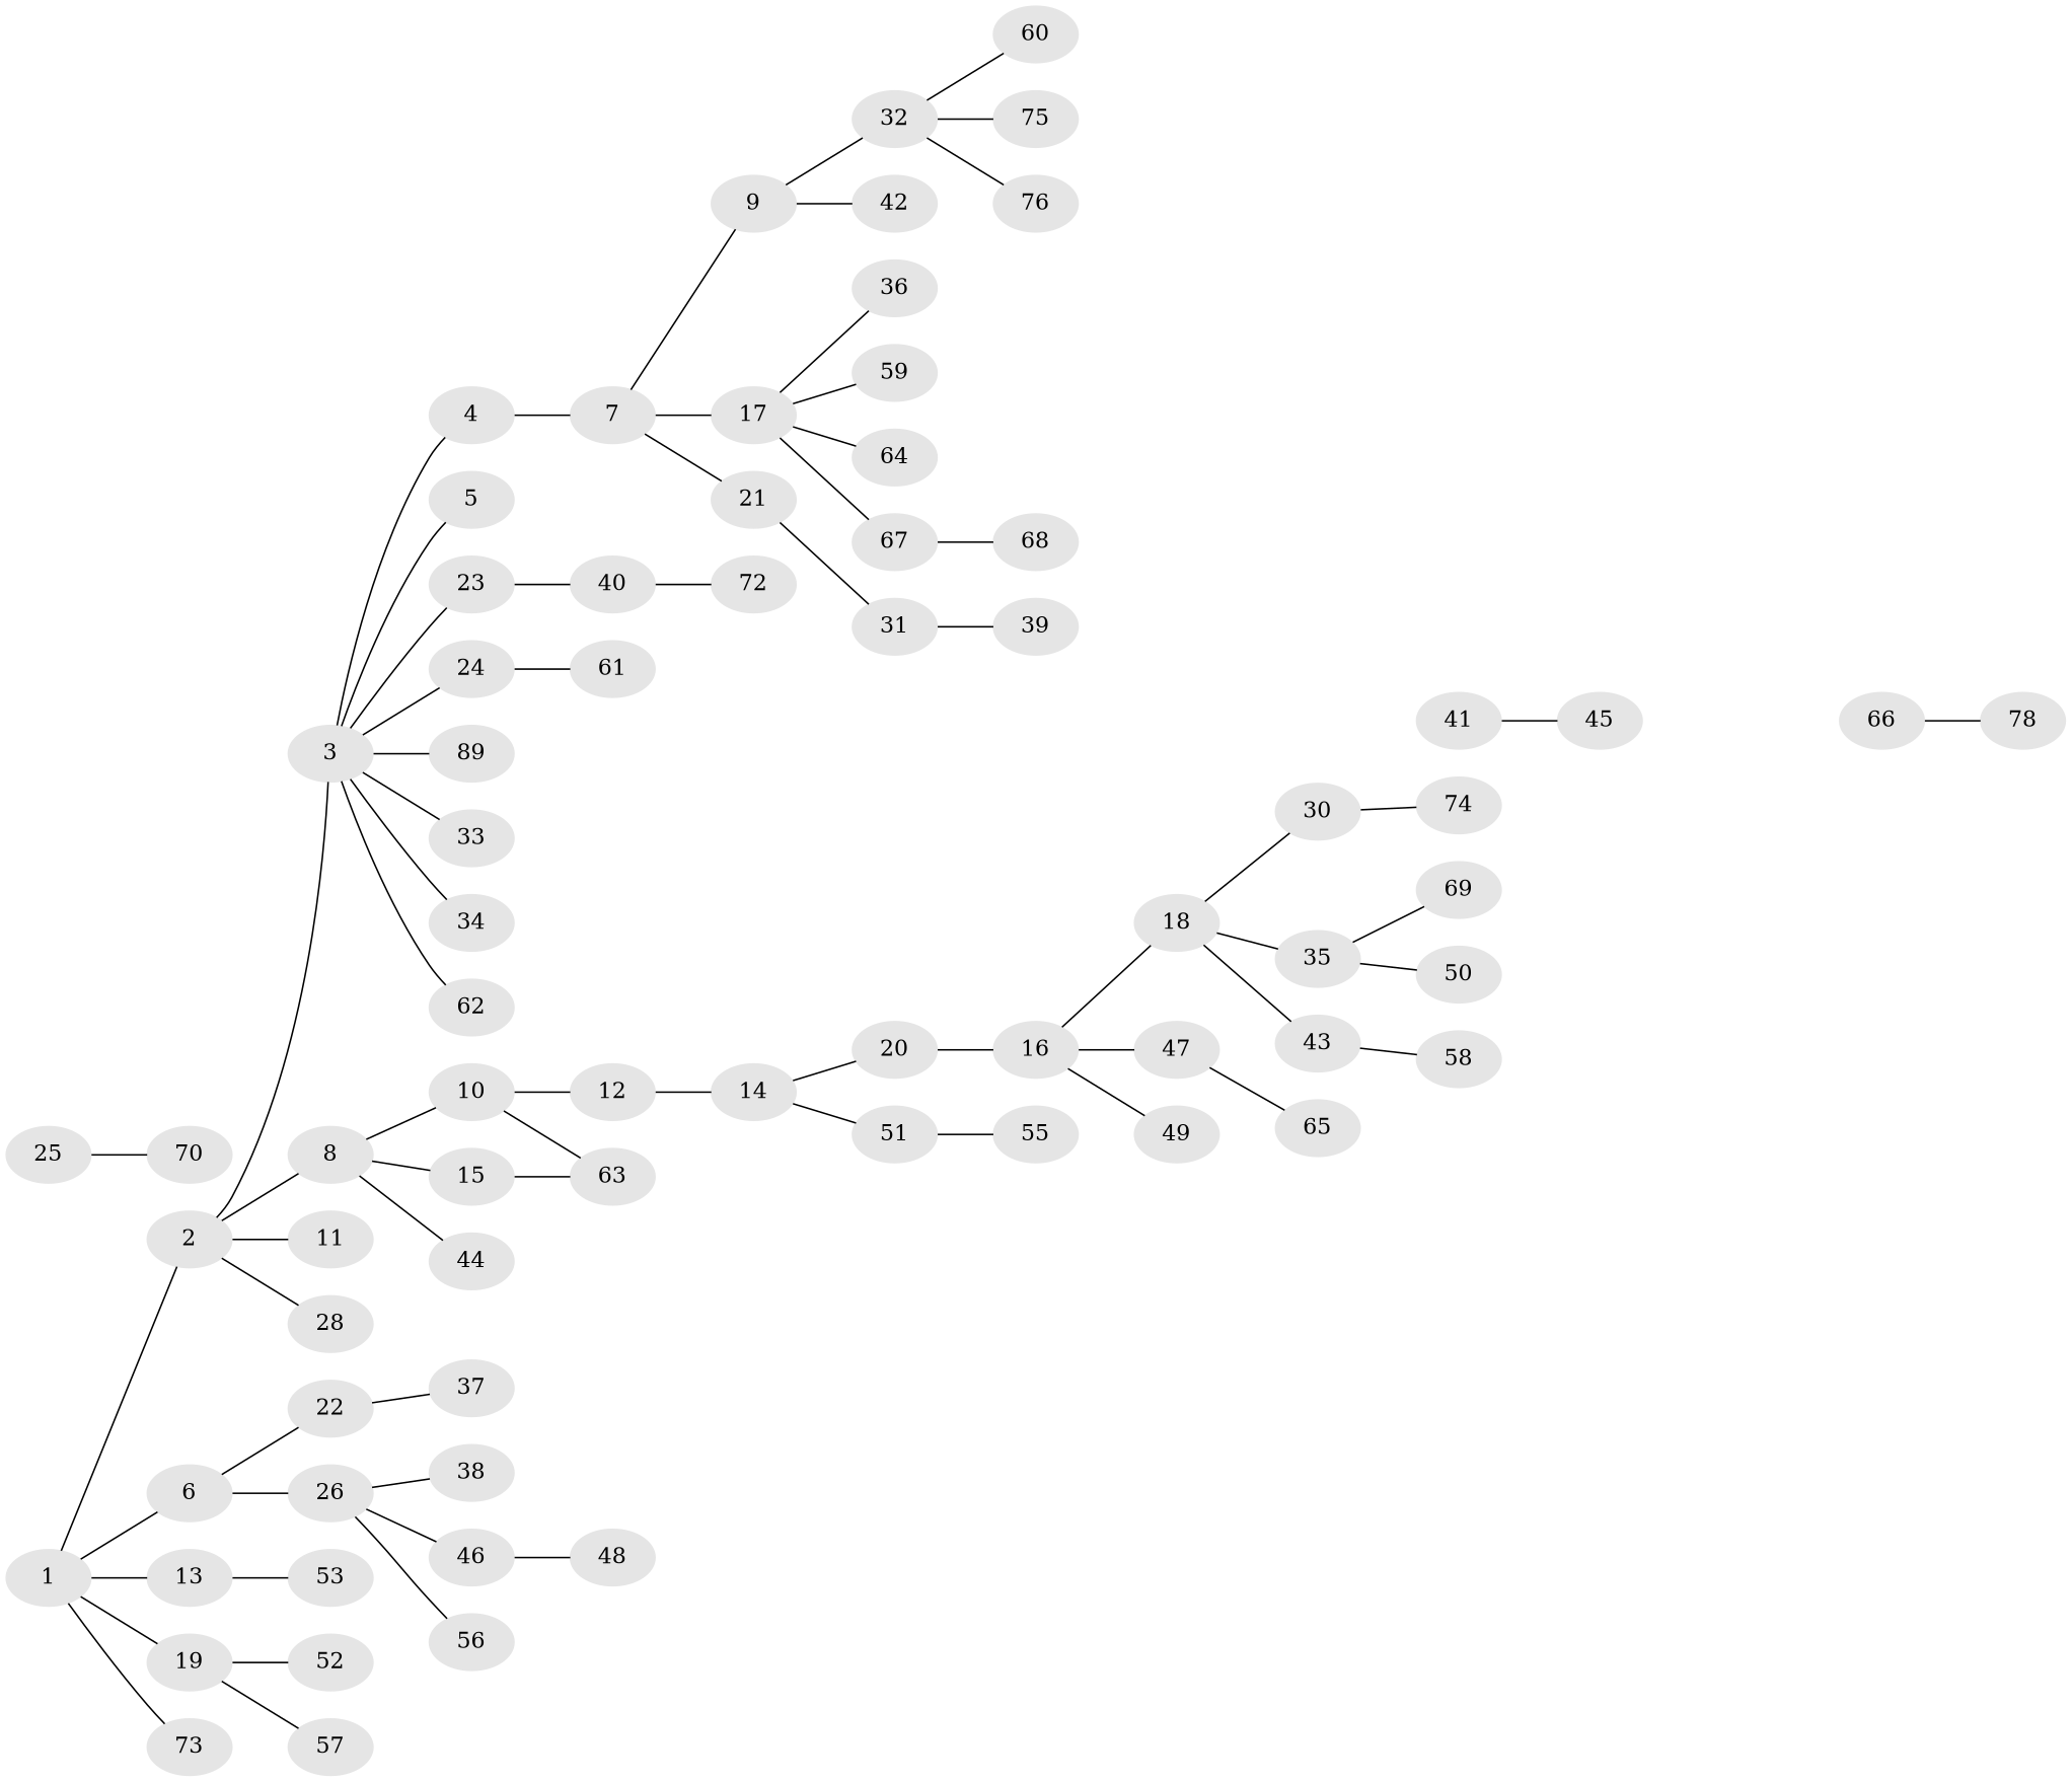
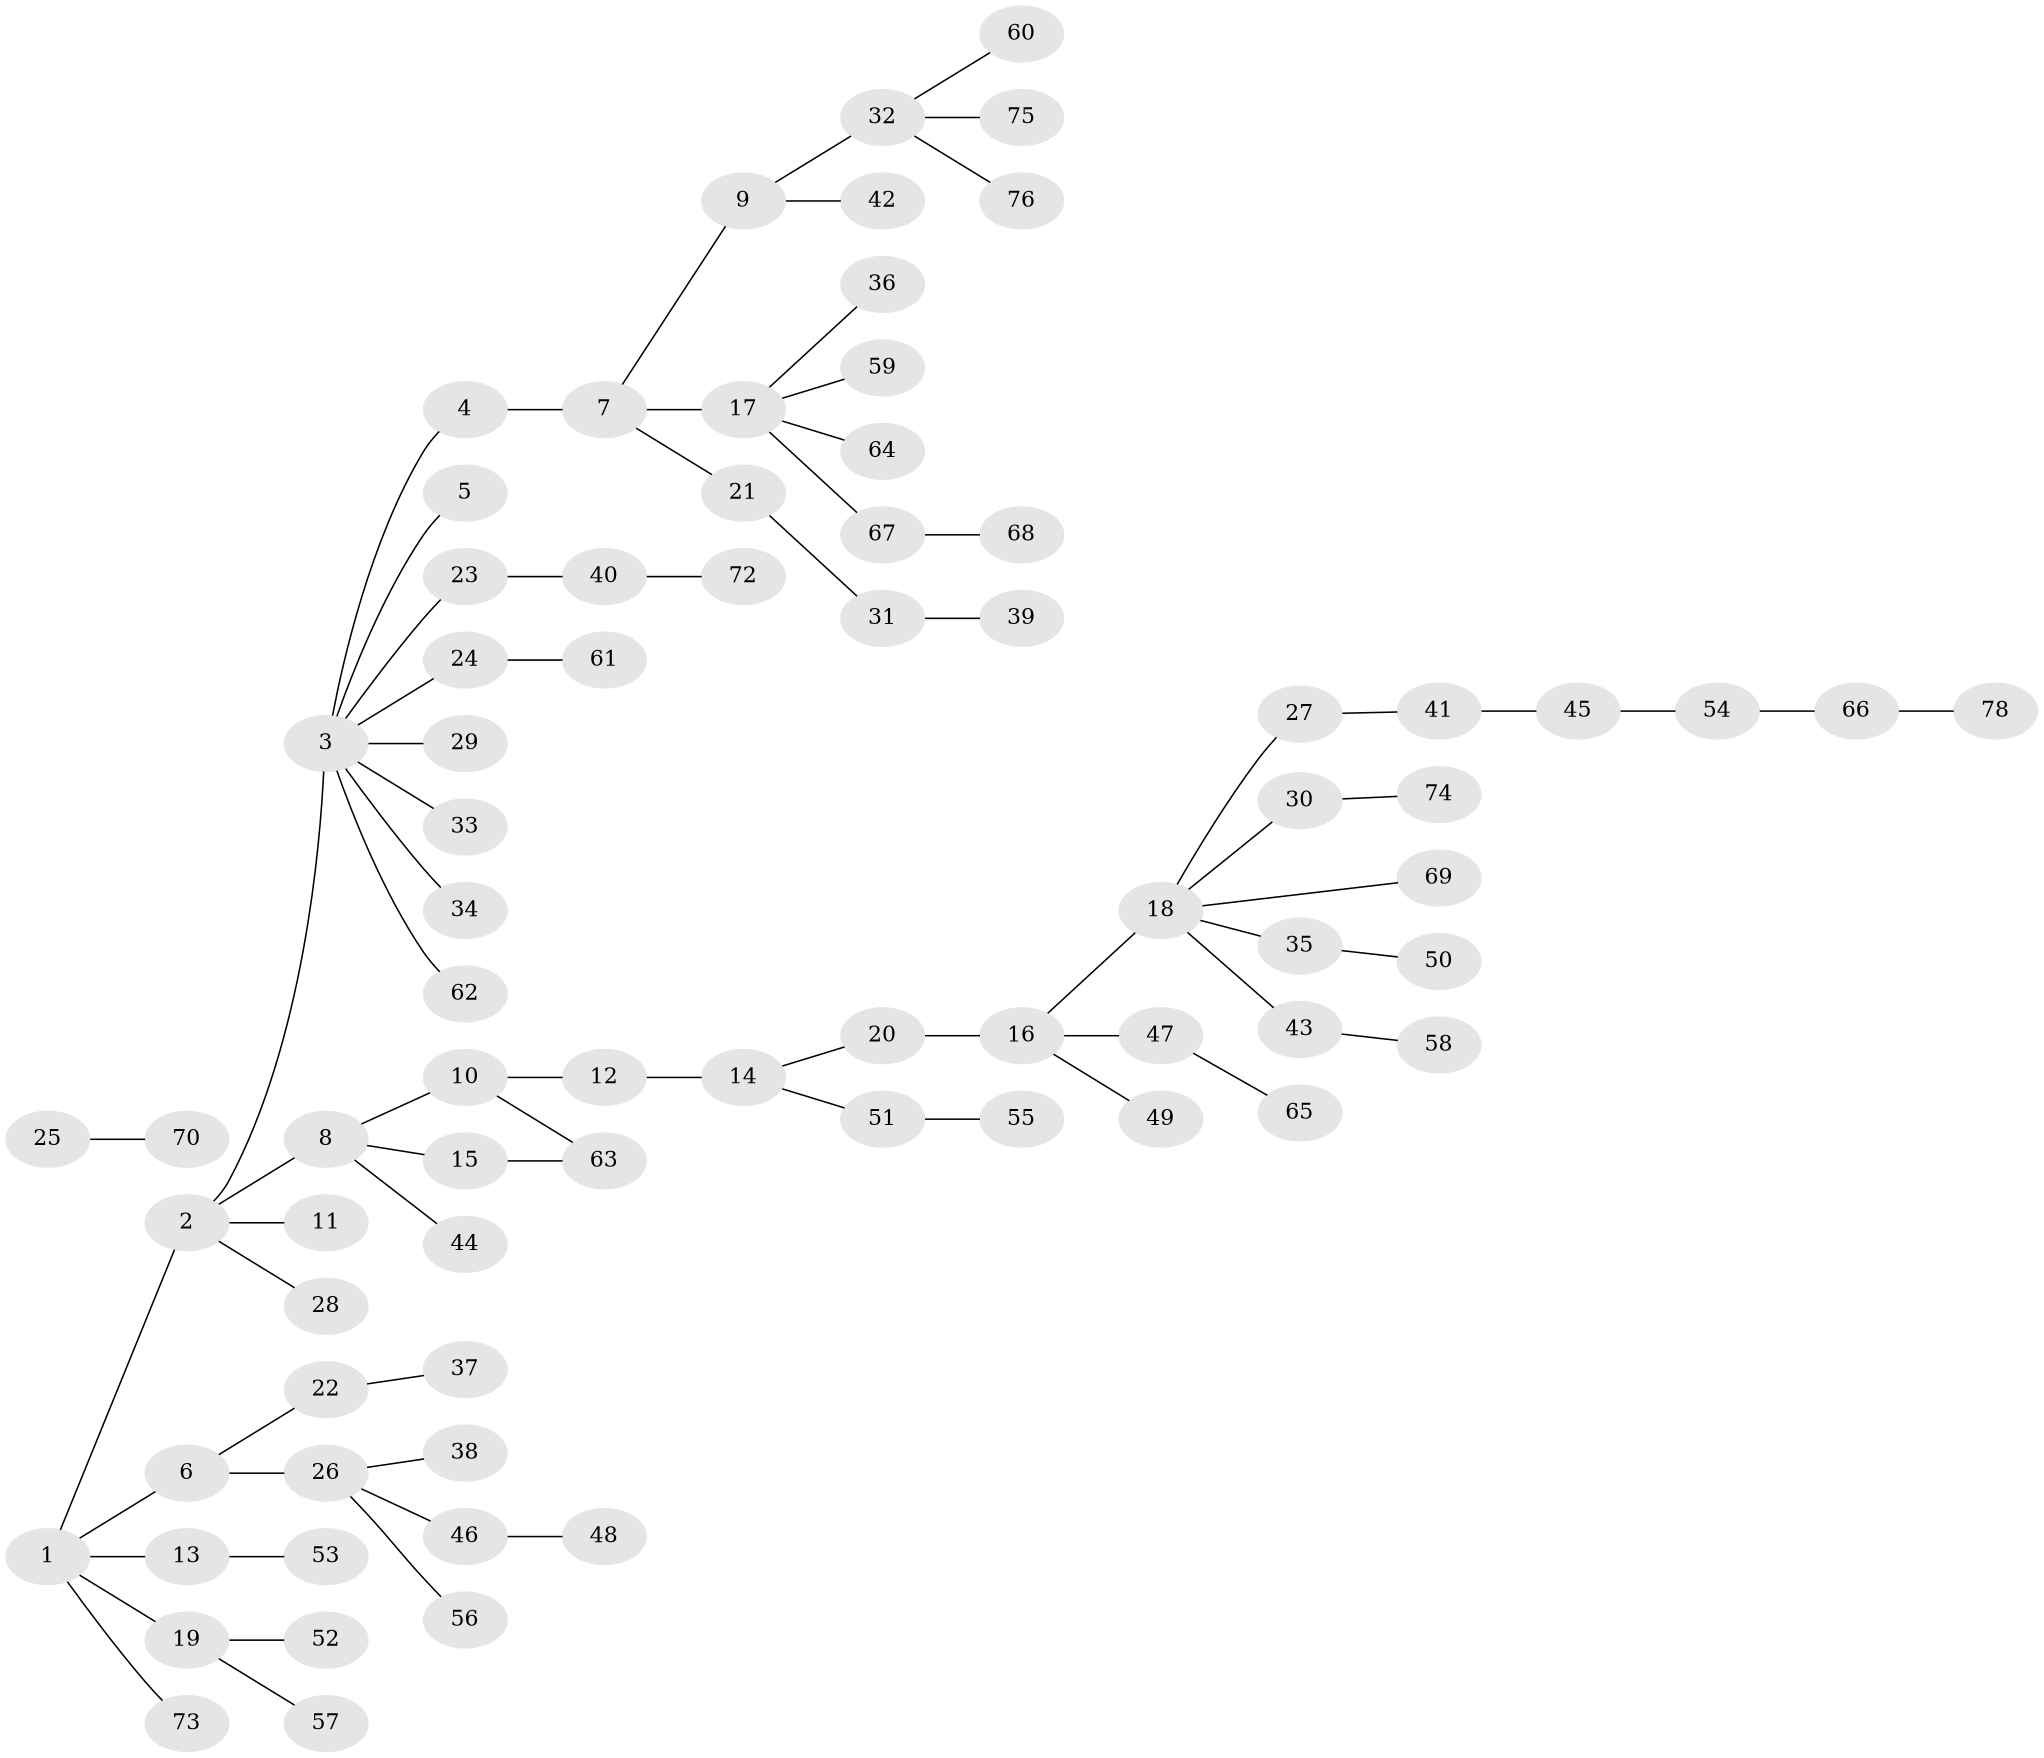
  graph {
    rankdir=LR
    node [color=gray90 style=filled]
    1
    2
    6
    13
    19
    73
    3
    8
    11
    28
    22
    26
    53
    52
    57
    4
    5
    23
    24
-   29 [label=89]
+   29
    33
    34
    62
    10
    15
    44
    7
    40
    61
    9
    17
    21
    37
    38
    46
    56
    32
    42
    36
    59
    64
    67
    31
    12
    63
    60
    75
    76
    14
    25
    70
    20
    51
    16
    18
    47
    49
    55
+   27
    30
    35
    43
    69
    65
    68
    41
    74
    50
    58
    39
    72
    48
    45
+   54
    66
    n76 [label=78]
    1 -- 2
    1 -- 6
    1 -- 13
    1 -- 19
    1 -- 73
    2 -- 3
    2 -- 8
    2 -- 11
    2 -- 28
    6 -- 22
    6 -- 26
    13 -- 53
    19 -- 52
    19 -- 57
    3 -- 4
    3 -- 5
    3 -- 23
    3 -- 24
    3 -- 29
    3 -- 33
    3 -- 34
    3 -- 62
    8 -- 10
    8 -- 15
    8 -- 44
    22 -- 37
    26 -- 38
    26 -- 46
    26 -- 56
    4 -- 7
    23 -- 40
    24 -- 61
    10 -- 12
    10 -- 63
    15 -- 63
    7 -- 9
    7 -- 17
    7 -- 21
    40 -- 72
    9 -- 32
    9 -- 42
    17 -- 36
    17 -- 59
    17 -- 64
    17 -- 67
    21 -- 31
    46 -- 48
    32 -- 60
    32 -- 75
    32 -- 76
    67 -- 68
    31 -- 39
    12 -- 14
    14 -- 20
    14 -- 51
    25 -- 70
    20 -- 16
    51 -- 55
    16 -- 18
    16 -- 47
    16 -- 49
+   18 -- 27
    18 -- 30
    18 -- 35
    18 -- 43
-   35 -- 69
+   18 -- 69
    47 -- 65
+   27 -- 41
    30 -- 74
    35 -- 50
    43 -- 58
    41 -- 45
+   45 -- 54
+   54 -- 66
    66 -- n76
  }
